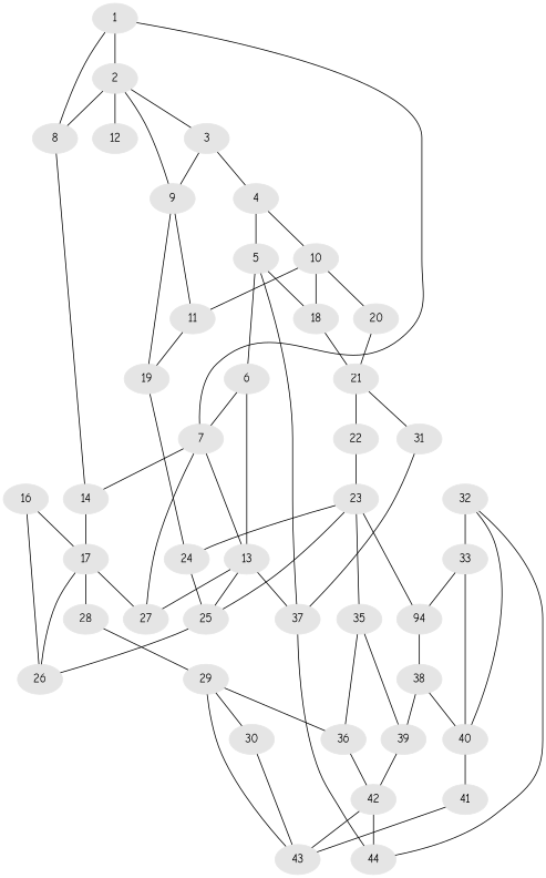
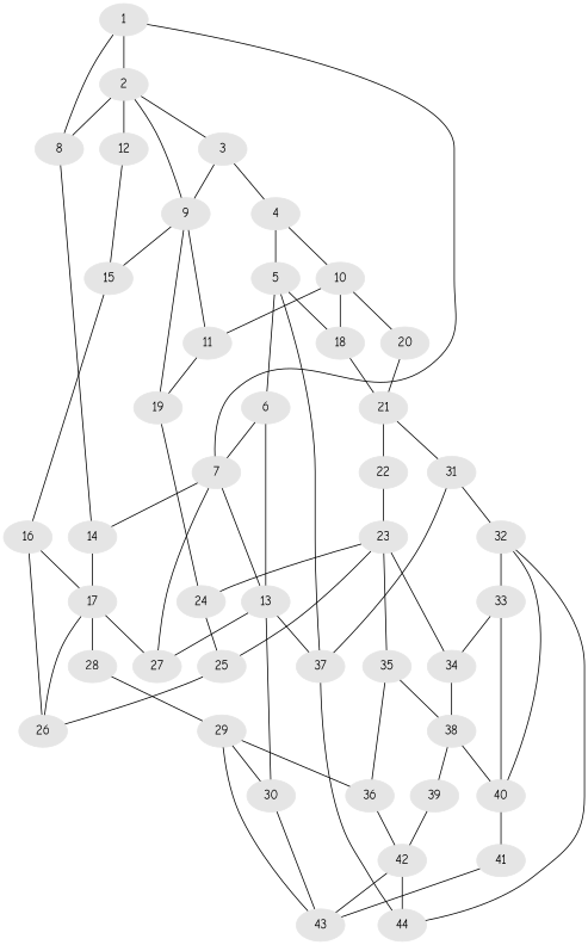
  graph {
    fontname="Comic Neue"
    node [color=gray90 fontname="Comic Neue" style=filled]
    edge [fontname="Comic Neue" weight=1.0]
    1
    2
    7
    8
    3
    9
    12
    13
    14
    27
    4
    11
+   15
    19
    5
    10
    6
    18
    37
    20
    21
    44
    30
    17
    16
    24
    43
    26
    28
    29
    22
    31
    25
    23
    32
-   34 [label=94]
+   34
    35
    38
    36
    39
    42
    33
    40
    41
    1 -- 2
    1 -- 7
    1 -- 8
    2 -- 8
    2 -- 3
    2 -- 9
    2 -- 12 [weight=2.0]
    7 -- 13
    7 -- 14
    7 -- 27
    8 -- 14
    3 -- 9 [weight=2.0]
    3 -- 4
    9 -- 11
+   9 -- 15
    9 -- 19
+   12 -- 15
    13 -- 27
    13 -- 37
-   13 -- 25 [weight=2.0]
+   13 -- 30 [weight=2.0]
    14 -- 17
    4 -- 5
    4 -- 10
    11 -- 19
+   15 -- 16
    19 -- 24
    5 -- 6
    5 -- 18
    5 -- 37
    10 -- 11 [weight=2.0]
    10 -- 18
    10 -- 20 [weight=2.0]
    6 -- 7
    6 -- 13 [weight=2.0]
    18 -- 21
    37 -- 44
    20 -- 21
    21 -- 22 [weight=2.0]
    21 -- 31
    30 -- 43
    17 -- 27
    17 -- 26
    17 -- 28 [weight=2.0]
    16 -- 17
    16 -- 26
    24 -- 25
    28 -- 29 [weight=2.0]
    29 -- 30
    29 -- 43
    29 -- 36 [weight=2.0]
    22 -- 23 [weight=2.0]
    31 -- 37
+   31 -- 32
    25 -- 26
    23 -- 24
    23 -- 25
    23 -- 34
    23 -- 35
    32 -- 44
    32 -- 33 [weight=3.0]
    32 -- 40
    34 -- 38
    35 -- 36
-   35 -- 39
+   35 -- 38
    38 -- 39
    38 -- 40
    36 -- 42
    39 -- 42 [weight=2.0]
    42 -- 44
    42 -- 43
    33 -- 34
    33 -- 40 [weight=2.0]
    40 -- 41 [weight=2.0]
    41 -- 43
  }
